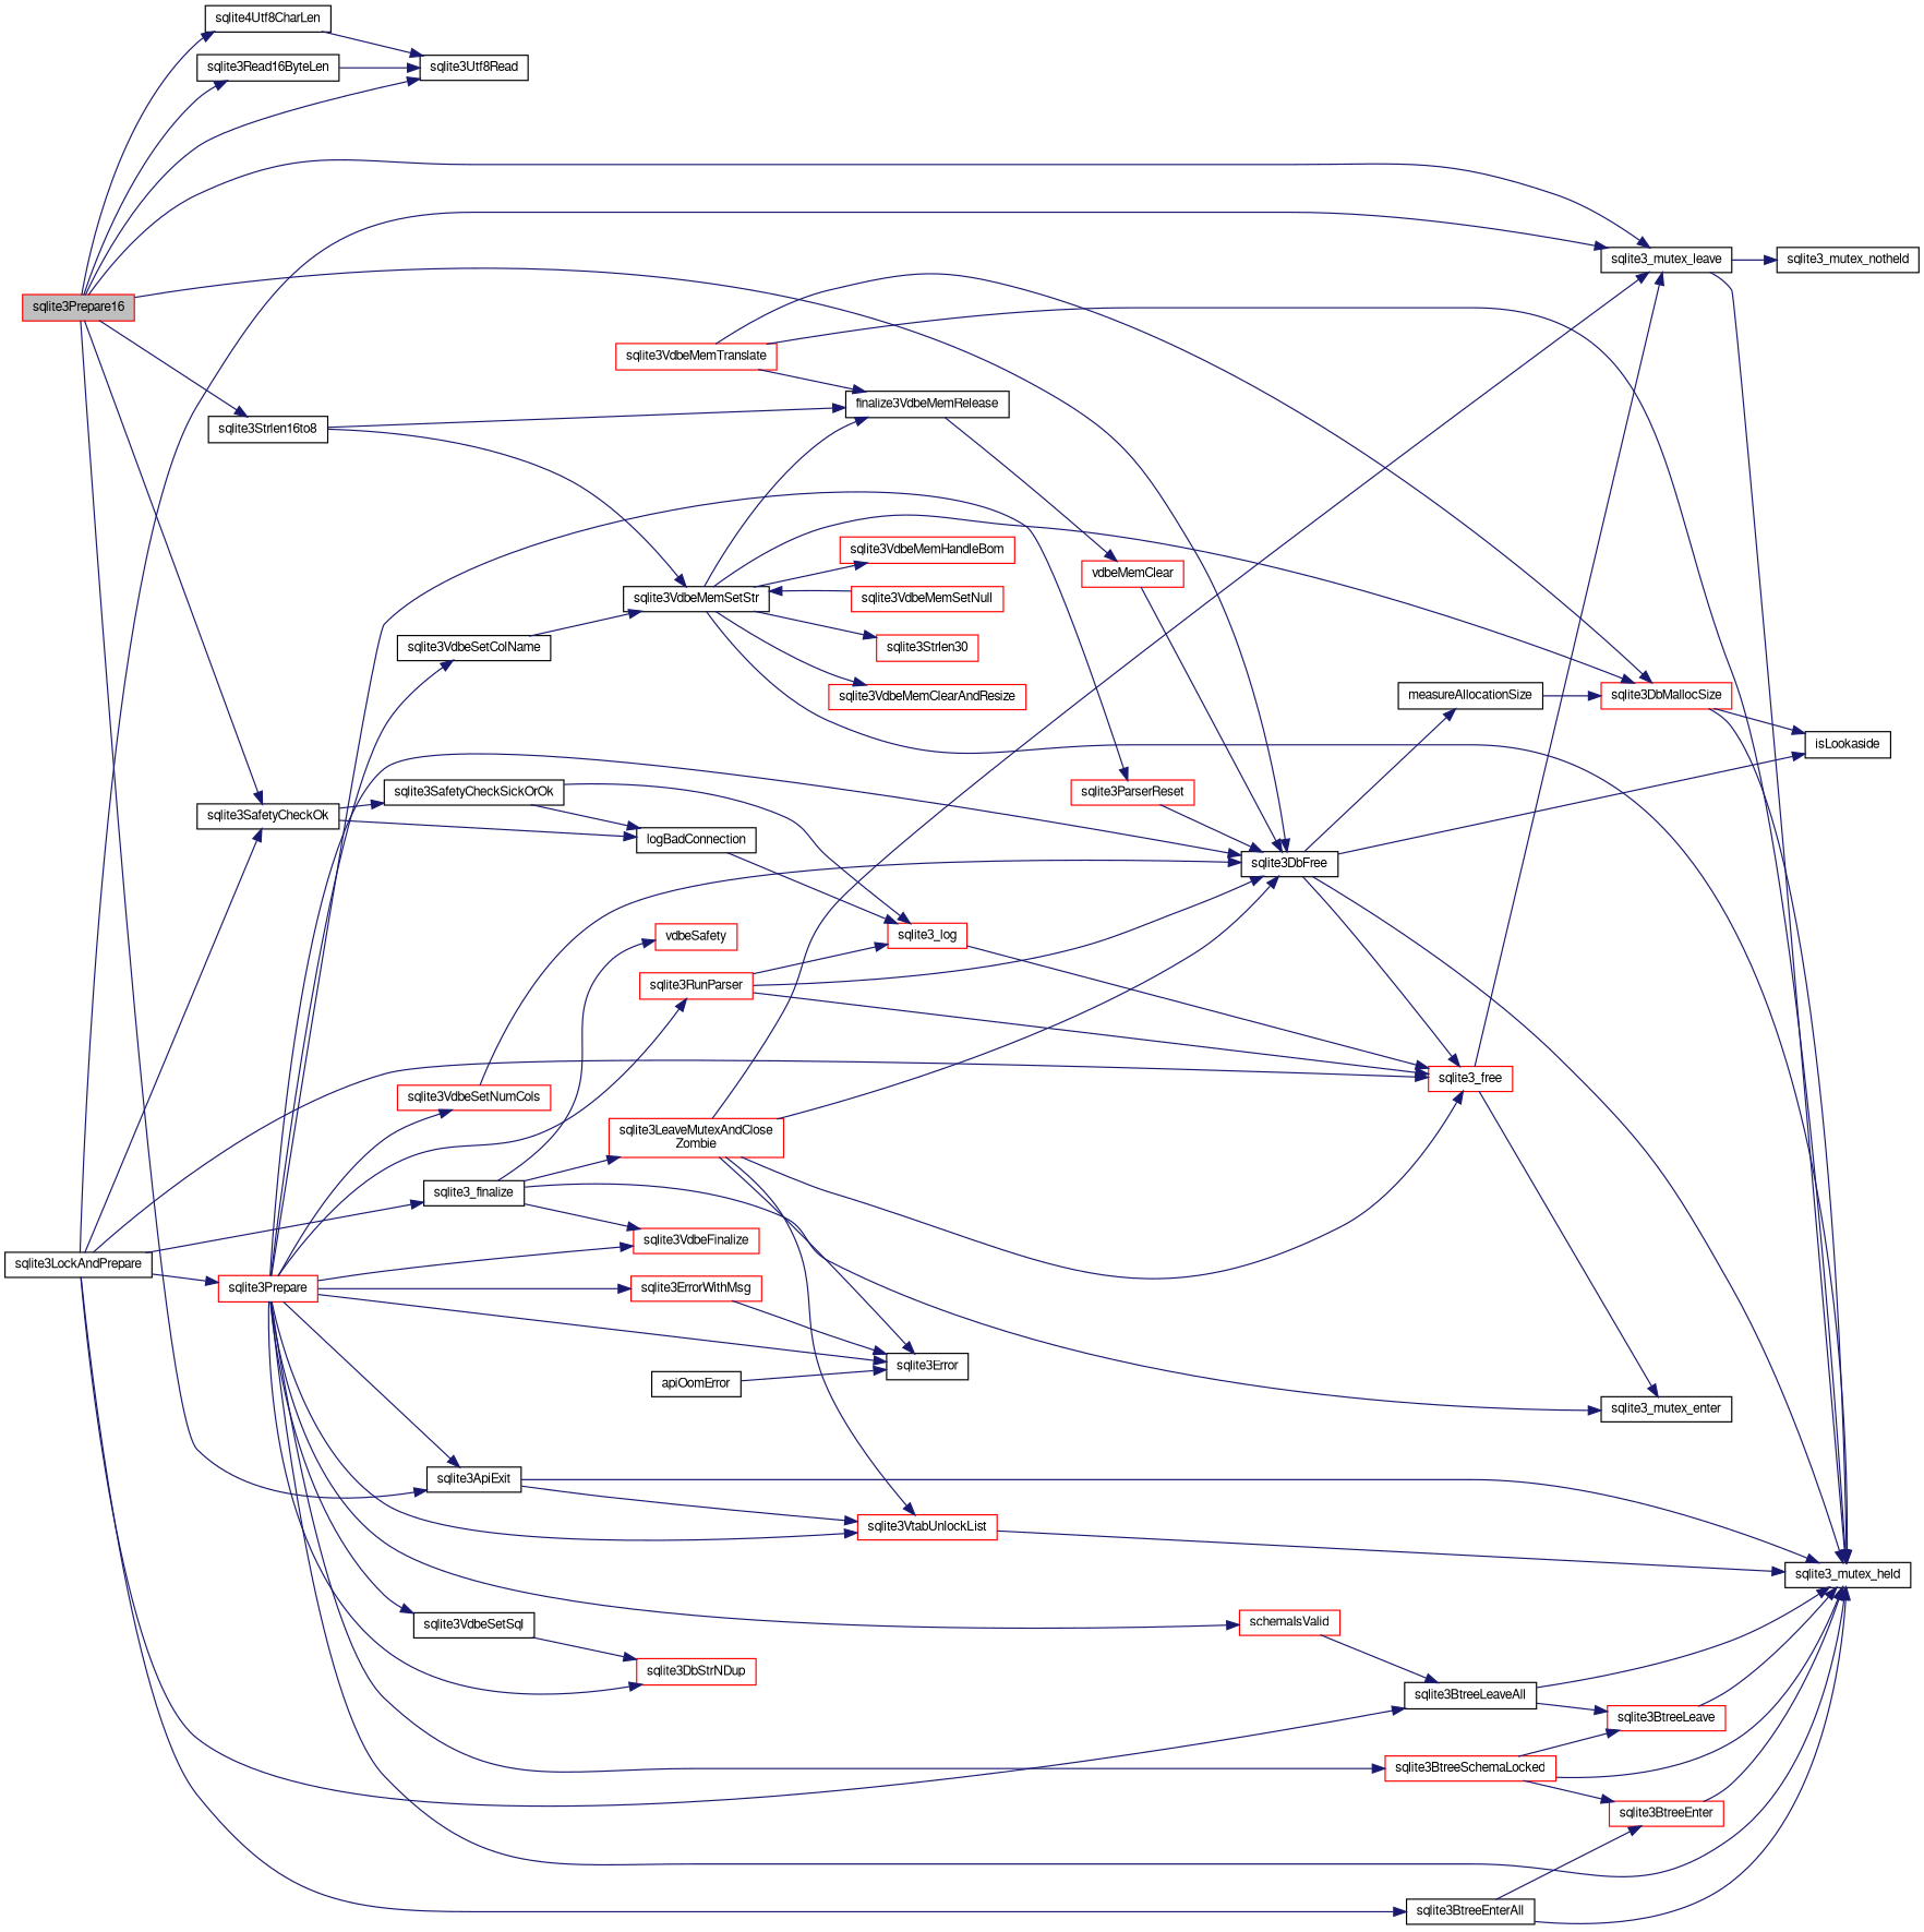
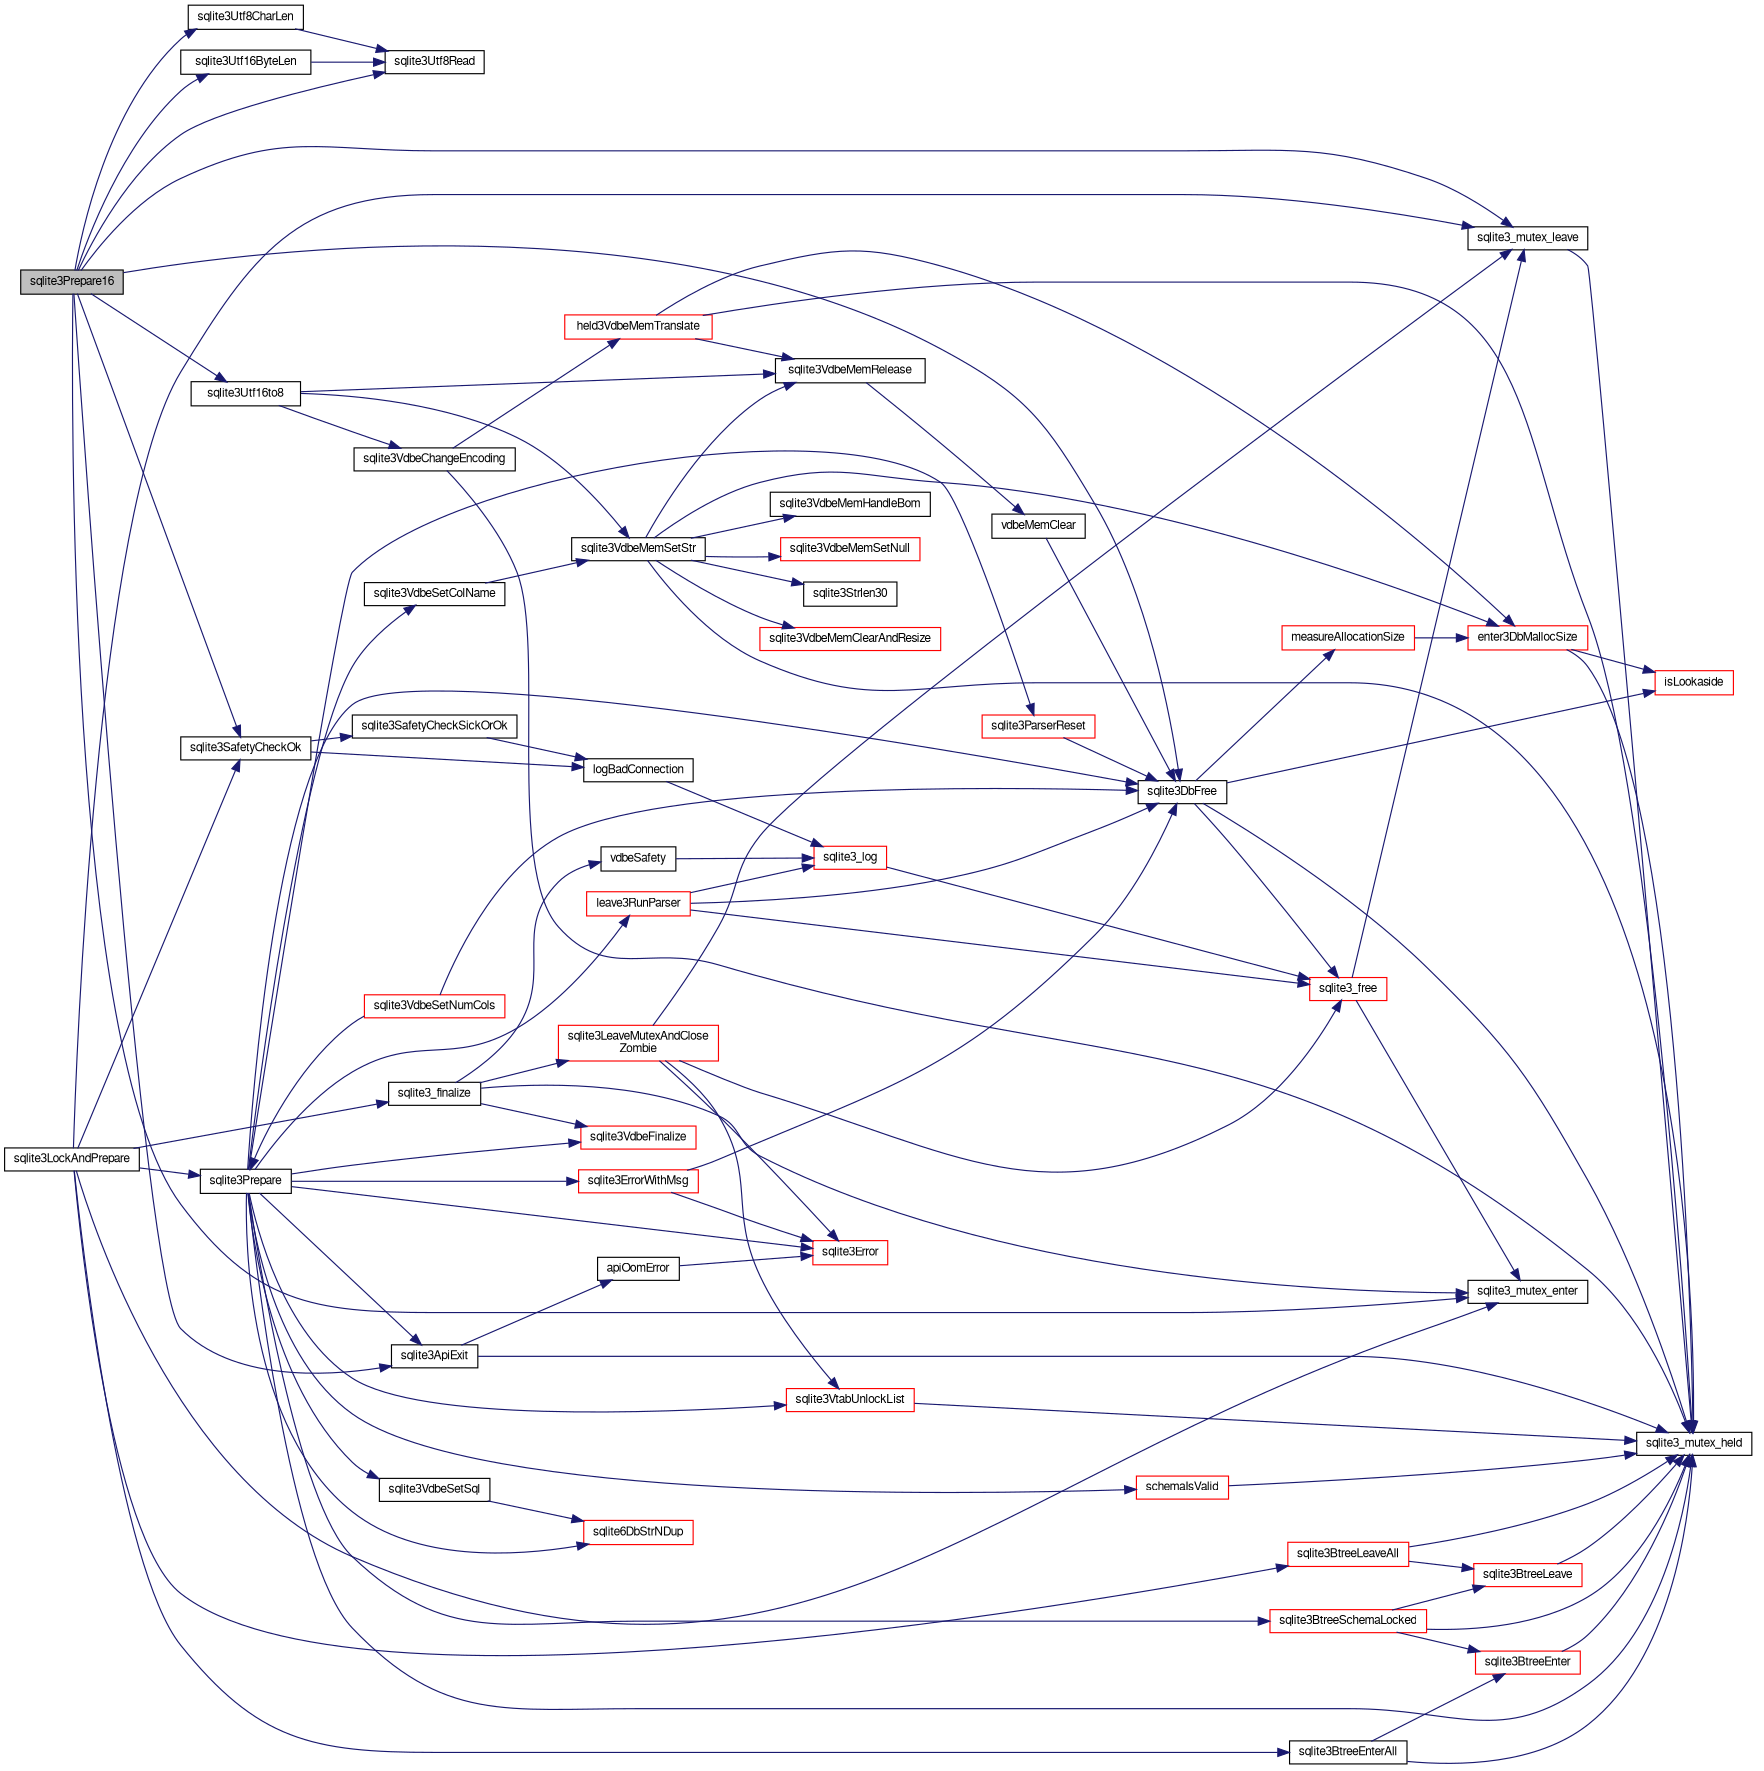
  digraph {
    rankdir=LR
    node [color=black fillcolor=white fontname=FreeSans fontsize=10 shape=record style=filled]
    edge [color=midnightblue fontname=FreeSans fontsize=10 labelfontname=FreeSans labelfontsize=10 style=solid]
-   n1 [color=red fillcolor=grey75 fontcolor=black height=0.2 label=sqlite3Prepare16 width=0.4]
+   n1 [fillcolor=grey75 fontcolor=black height=0.2 label=sqlite3Prepare16 width=0.4]
    n2 [height=0.2 label=sqlite3SafetyCheckOk width=0.4]
    n3 [height=0.2 label=sqlite3_mutex_enter width=0.4]
    n4 [height=0.2 label=sqlite3_mutex_leave width=0.4]
-   n5 [height=0.2 label=sqlite3Strlen16to8 width=0.4]
+   n5 [height=0.2 label=sqlite3Utf16to8 width=0.4]
    n6 [height=0.2 label=sqlite3DbFree width=0.4]
    n7 [height=0.2 label=sqlite3ApiExit width=0.4]
-   n8 [height=0.2 label=sqlite4Utf8CharLen width=0.4]
-   n9 [height=0.2 label=sqlite3Read16ByteLen width=0.4]
+   n8 [height=0.2 label=sqlite3Utf8CharLen width=0.4]
+   n9 [height=0.2 label=sqlite3Utf16ByteLen width=0.4]
    n10 [height=0.2 label=sqlite3Utf8Read width=0.4]
    n11 [height=0.2 label=logBadConnection width=0.4]
    n12 [height=0.2 label=sqlite3SafetyCheckSickOrOk width=0.4]
    n13 [height=0.2 label=sqlite3_mutex_held width=0.4]
-   n14 [height=0.2 label=sqlite3_mutex_notheld width=0.4]
    n15 [height=0.2 label=sqlite3VdbeMemSetStr width=0.4]
-   n16 [height=0.2 label=finalize3VdbeMemRelease width=0.4]
+   n16 [height=0.2 label=sqlite3VdbeMemRelease width=0.4]
+   n17 [height=0.2 label=sqlite3VdbeChangeEncoding width=0.4]
    n18 [color=red height=0.2 label=sqlite3_free width=0.4]
-   n19 [height=0.2 label=measureAllocationSize width=0.4]
-   n20 [height=0.2 label=isLookaside width=0.4]
+   n19 [color=red height=0.2 label=measureAllocationSize width=0.4]
+   n20 [color=red height=0.2 label=isLookaside width=0.4]
    n21 [height=0.2 label=sqlite3LockAndPrepare width=0.4]
    n22 [height=0.2 label=sqlite3BtreeEnterAll width=0.4]
-   n23 [color=red height=0.2 label=sqlite3Prepare width=0.4]
+   n23 [height=0.2 label=sqlite3Prepare width=0.4]
    n24 [height=0.2 label=sqlite3_finalize width=0.4]
-   n25 [height=0.2 label=sqlite3BtreeLeaveAll width=0.4]
+   n25 [color=red height=0.2 label=sqlite3BtreeLeaveAll width=0.4]
    n26 [height=0.2 label=apiOomError width=0.4]
    n27 [color=red height=0.2 label=sqlite3_log width=0.4]
    n28 [color=red height=0.2 label=sqlite3VdbeMemSetNull width=0.4]
-   n29 [color=red height=0.2 label=sqlite3Strlen30 width=0.4]
+   n29 [height=0.2 label=sqlite3Strlen30 width=0.4]
    n30 [color=red height=0.2 label=sqlite3VdbeMemClearAndResize width=0.4]
-   n31 [color=red height=0.2 label=sqlite3DbMallocSize width=0.4]
-   n32 [color=red height=0.2 label=sqlite3VdbeMemHandleBom width=0.4]
-   n33 [color=red height=0.2 label=vdbeMemClear width=0.4]
-   n34 [color=red height=0.2 label=sqlite3VdbeMemTranslate width=0.4]
+   n31 [color=red height=0.2 label=enter3DbMallocSize width=0.4]
+   n32 [height=0.2 label=sqlite3VdbeMemHandleBom width=0.4]
+   n33 [height=0.2 label=vdbeMemClear width=0.4]
+   n34 [color=red height=0.2 label=held3VdbeMemTranslate width=0.4]
    n35 [color=red height=0.2 label=sqlite3BtreeEnter width=0.4]
    n36 [color=red height=0.2 label=sqlite3BtreeSchemaLocked width=0.4]
    n37 [color=red height=0.2 label=sqlite3ErrorWithMsg width=0.4]
-   n38 [height=0.2 label=sqlite3Error width=0.4]
+   n38 [color=red height=0.2 label=sqlite3Error width=0.4]
    n39 [color=red height=0.2 label=sqlite3VtabUnlockList width=0.4]
-   n40 [color=red height=0.2 label=sqlite3DbStrNDup width=0.4]
-   n41 [color=red height=0.2 label=sqlite3RunParser width=0.4]
+   n40 [color=red height=0.2 label=sqlite6DbStrNDup width=0.4]
+   n41 [color=red height=0.2 label=leave3RunParser width=0.4]
    n42 [color=red height=0.2 label=schemaIsValid width=0.4]
    n43 [color=red height=0.2 label=sqlite3VdbeSetNumCols width=0.4]
    n44 [height=0.2 label=sqlite3VdbeSetColName width=0.4]
    n45 [height=0.2 label=sqlite3VdbeSetSql width=0.4]
    n46 [color=red height=0.2 label=sqlite3VdbeFinalize width=0.4]
    n47 [color=red height=0.2 label=sqlite3ParserReset width=0.4]
-   n48 [color=red height=0.2 label=vdbeSafety width=0.4]
+   n48 [height=0.2 label=vdbeSafety width=0.4]
    n49 [color=red height=0.2 label="sqlite3LeaveMutexAndClose\lZombie" width=0.4]
    n50 [color=red height=0.2 label=sqlite3BtreeLeave width=0.4]
    n1 -> n2
+   n1 -> n3
    n1 -> n4
    n1 -> n5
    n1 -> n6
    n1 -> n7
    n1 -> n8
    n1 -> n9
    n1 -> n10
    n2 -> n11
    n2 -> n12
    n4 -> n13
-   n4 -> n14
    n5 -> n15
    n5 -> n16
+   n5 -> n17
    n6 -> n13
    n6 -> n18
    n6 -> n19
    n6 -> n20
    n7 -> n13
-   n7 -> n39
+   n7 -> n26
    n8 -> n10
    n9 -> n10
    n11 -> n27
    n12 -> n11
    n15 -> n13
    n15 -> n16
-   n28 -> n15
+   n15 -> n28
    n15 -> n29
    n15 -> n30
    n15 -> n31
    n15 -> n32
    n16 -> n33
+   n17 -> n13
+   n17 -> n34
    n18 -> n3
    n18 -> n4
    n19 -> n31
    n21 -> n2
-   n21 -> n18
+   n21 -> n3
    n21 -> n4
    n21 -> n22
    n21 -> n23
    n21 -> n24
    n21 -> n25
    n22 -> n13
    n22 -> n35
    n23 -> n6
    n23 -> n7
    n23 -> n13
    n23 -> n36
    n23 -> n37
    n23 -> n38
    n23 -> n39
    n23 -> n40
    n23 -> n41
    n23 -> n42
-   n23 -> n43
+   n43 -> n23
    n23 -> n44
    n23 -> n45
    n23 -> n46
    n23 -> n47
    n24 -> n3
    n24 -> n46
    n24 -> n48
    n24 -> n49
    n25 -> n13
    n25 -> n50
    n26 -> n38
    n27 -> n18
    n31 -> n13
    n31 -> n20
    n33 -> n6
    n34 -> n13
    n34 -> n16
    n34 -> n31
    n35 -> n13
    n36 -> n13
    n36 -> n35
    n36 -> n50
    n37 -> n38
    n39 -> n13
    n41 -> n6
    n41 -> n18
    n41 -> n27
-   n42 -> n25
+   n42 -> n13
    n43 -> n6
    n44 -> n15
    n45 -> n40
    n47 -> n6
-   n12 -> n27
+   n48 -> n27
    n49 -> n4
-   n49 -> n6
+   n37 -> n6
    n49 -> n18
    n49 -> n38
    n49 -> n39
    n50 -> n13
  }
